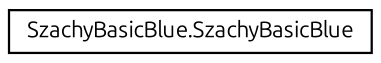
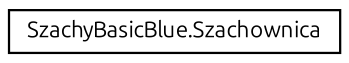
  digraph {
    rankdir=LR
    fontname=Ubuntu
-   n1 [color=black fillcolor=white fontname=Ubuntu fontsize=10 height=0.2 label="SzachyBasicBlue.SzachyBasicBlue" shape=record style=filled width=0.4]
+   n1 [color=black fillcolor=white fontname=Ubuntu fontsize=10 height=0.2 label="SzachyBasicBlue.Szachownica" shape=record style=filled width=0.4]
  }
